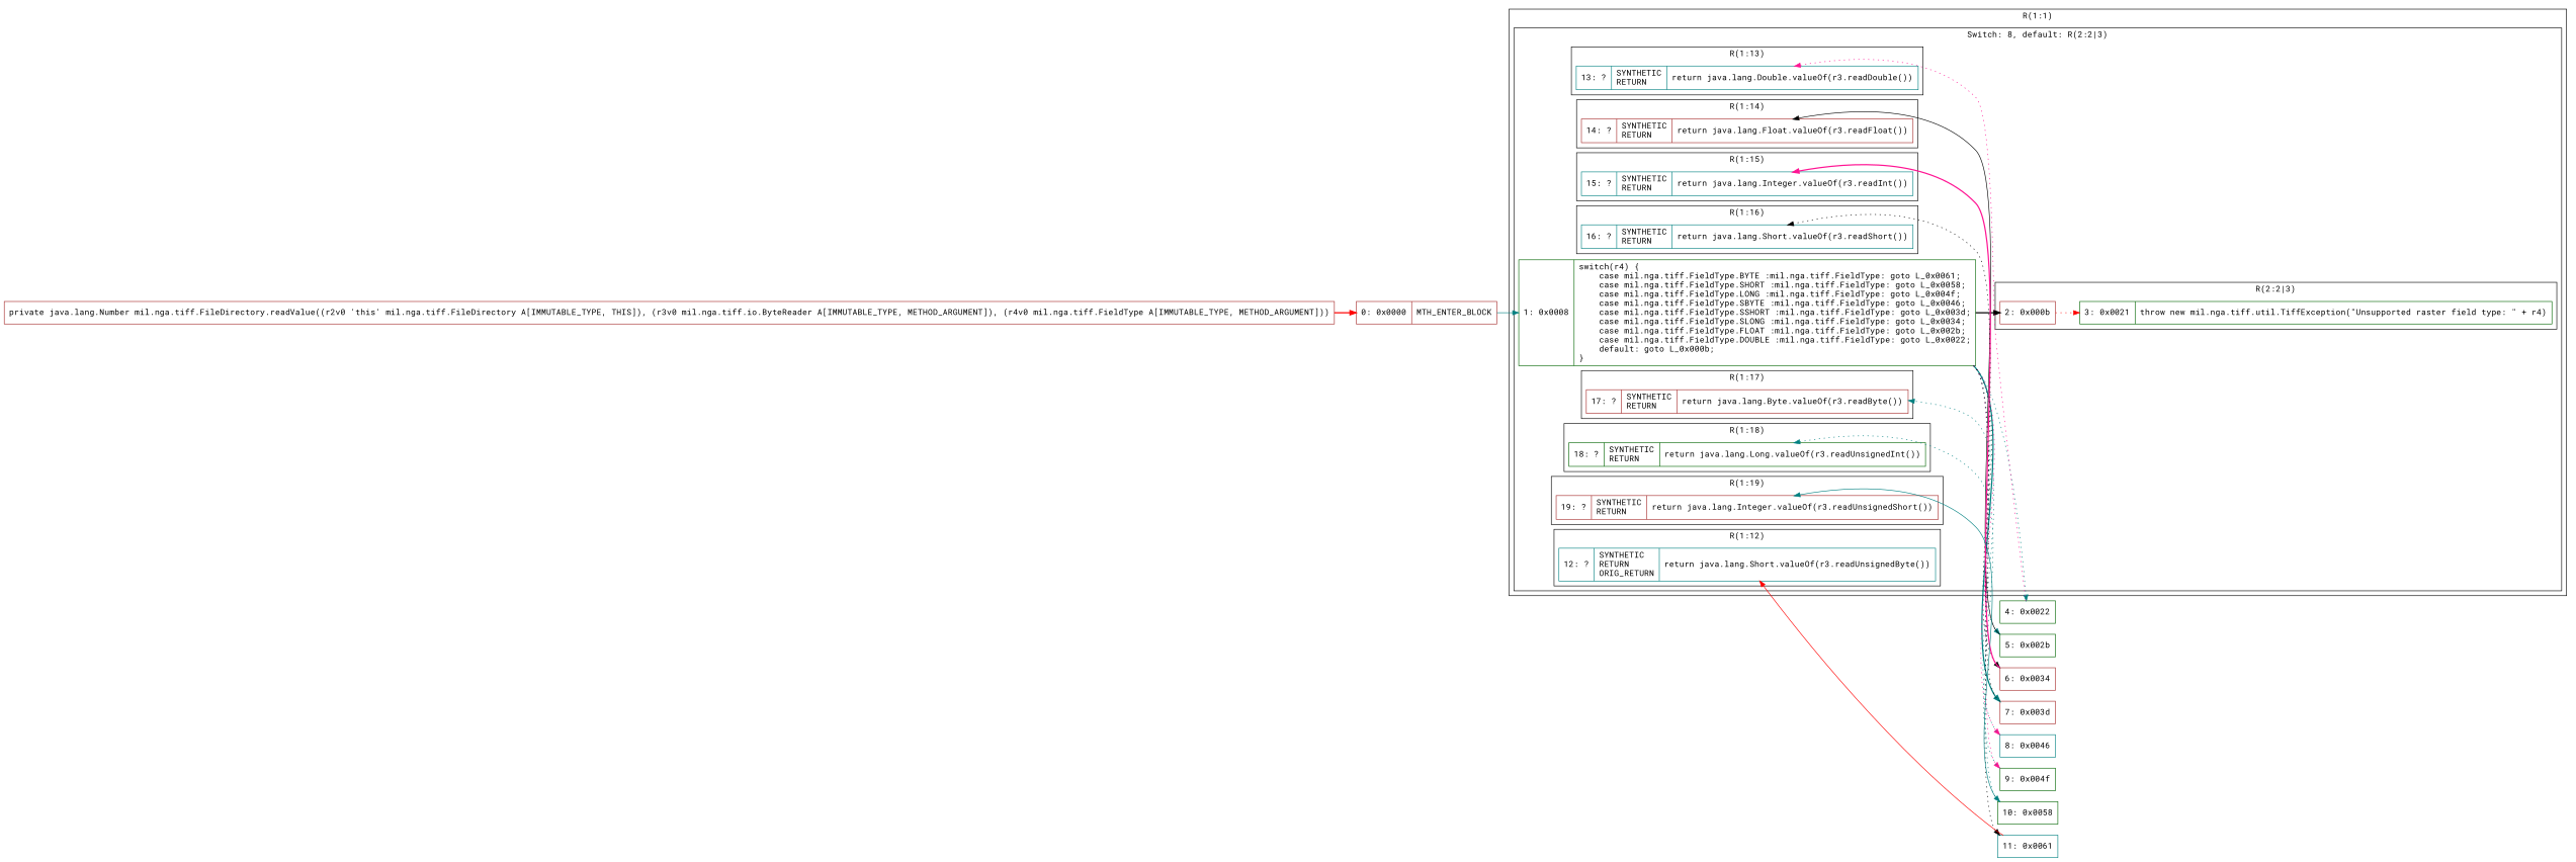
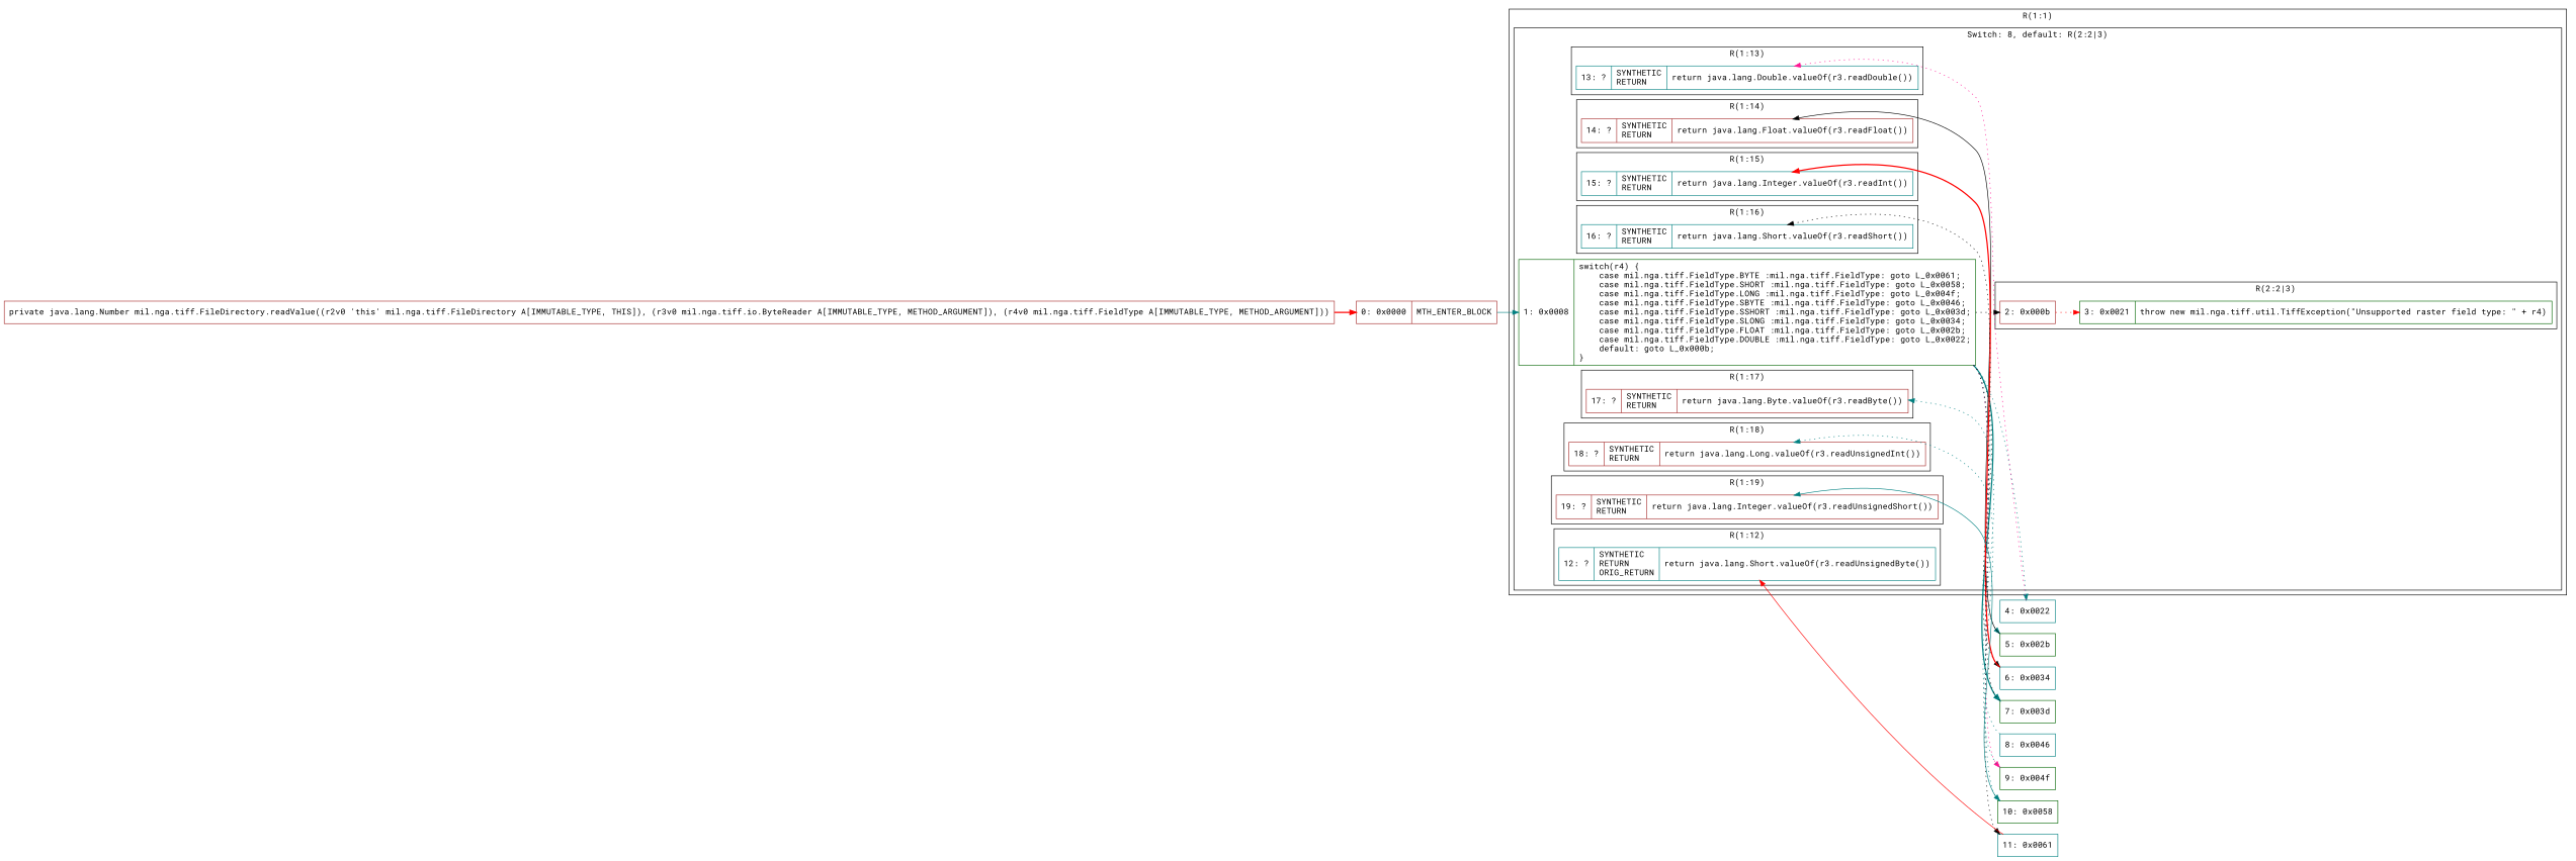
  digraph {
    fontname="Roboto Mono"
    rankdir=LR
    node [color=darkgreen fontname="Roboto Mono" shape=record]
    edge [color=teal fontname="Roboto Mono" style=dotted]
    n1 [color=teal label="{12\:\ ?|SYNTHETIC\lRETURN\lORIG_RETURN\l|return java.lang.Short.valueOf(r3.readUnsignedByte())\l}"]
    n2 [color=brown label="{19\:\ ?|SYNTHETIC\lRETURN\l|return java.lang.Integer.valueOf(r3.readUnsignedShort())\l}"]
-   n3 [label="{18\:\ ?|SYNTHETIC\lRETURN\l|return java.lang.Long.valueOf(r3.readUnsignedInt())\l}"]
+   n3 [color=brown label="{18\:\ ?|SYNTHETIC\lRETURN\l|return java.lang.Long.valueOf(r3.readUnsignedInt())\l}"]
    n4 [color=brown label="{17\:\ ?|SYNTHETIC\lRETURN\l|return java.lang.Byte.valueOf(r3.readByte())\l}"]
    n5 [color=teal label="{16\:\ ?|SYNTHETIC\lRETURN\l|return java.lang.Short.valueOf(r3.readShort())\l}"]
    n6 [color=teal label="{15\:\ ?|SYNTHETIC\lRETURN\l|return java.lang.Integer.valueOf(r3.readInt())\l}"]
    n7 [color=brown label="{14\:\ ?|SYNTHETIC\lRETURN\l|return java.lang.Float.valueOf(r3.readFloat())\l}"]
    n8 [color=teal label="{13\:\ ?|SYNTHETIC\lRETURN\l|return java.lang.Double.valueOf(r3.readDouble())\l}"]
    n9 [color=brown label="{2\:\ 0x000b}"]
    n10 [label="{3\:\ 0x0021|throw new mil.nga.tiff.util.TiffException(\"Unsupported raster field type: \" + r4)\l}"]
    n11 [label="{1\:\ 0x0008|switch(r4) \{\l    case mil.nga.tiff.FieldType.BYTE :mil.nga.tiff.FieldType: goto L_0x0061;\l    case mil.nga.tiff.FieldType.SHORT :mil.nga.tiff.FieldType: goto L_0x0058;\l    case mil.nga.tiff.FieldType.LONG :mil.nga.tiff.FieldType: goto L_0x004f;\l    case mil.nga.tiff.FieldType.SBYTE :mil.nga.tiff.FieldType: goto L_0x0046;\l    case mil.nga.tiff.FieldType.SSHORT :mil.nga.tiff.FieldType: goto L_0x003d;\l    case mil.nga.tiff.FieldType.SLONG :mil.nga.tiff.FieldType: goto L_0x0034;\l    case mil.nga.tiff.FieldType.FLOAT :mil.nga.tiff.FieldType: goto L_0x002b;\l    case mil.nga.tiff.FieldType.DOUBLE :mil.nga.tiff.FieldType: goto L_0x0022;\l    default: goto L_0x000b;\l\}\l}"]
-   n12 [label="{4\:\ 0x0022}"]
+   n12 [color=teal label="{4\:\ 0x0022}"]
    n13 [label="{5\:\ 0x002b}"]
-   n14 [color=brown label="{6\:\ 0x0034}"]
-   n15 [color=brown label="{7\:\ 0x003d}"]
+   n14 [color=teal label="{6\:\ 0x0034}"]
+   n15 [label="{7\:\ 0x003d}"]
    n16 [color=teal label="{8\:\ 0x0046}"]
    n17 [label="{9\:\ 0x004f}"]
    n18 [label="{10\:\ 0x0058}"]
    n19 [color=teal label="{11\:\ 0x0061}"]
    n20 [color=brown label="{0\:\ 0x0000|MTH_ENTER_BLOCK\l}"]
    n21 [color=brown label="{private java.lang.Number mil.nga.tiff.FileDirectory.readValue((r2v0 'this' mil.nga.tiff.FileDirectory A[IMMUTABLE_TYPE, THIS]), (r3v0 mil.nga.tiff.io.ByteReader A[IMMUTABLE_TYPE, METHOD_ARGUMENT]), (r4v0 mil.nga.tiff.FieldType A[IMMUTABLE_TYPE, METHOD_ARGUMENT])) }"]
    subgraph cluster_1 {
      label="R(1:1)"
      subgraph cluster_2 {
        label="Switch: 8, default: R(2:2|3)"
        n11
        subgraph cluster_3 {
          label="R(1:12)"
          n1
        }
        subgraph cluster_4 {
          label="R(1:19)"
          n2
        }
        subgraph cluster_5 {
          label="R(1:18)"
          n3
        }
        subgraph cluster_6 {
          label="R(1:17)"
          n4
        }
        subgraph cluster_7 {
          label="R(1:16)"
          n5
        }
        subgraph cluster_8 {
          label="R(1:15)"
          n6
        }
        subgraph cluster_9 {
          label="R(1:14)"
          n7
        }
        subgraph cluster_10 {
          label="R(1:13)"
          n8
        }
        subgraph cluster_11 {
          label="R(2:2|3)"
          n9
          n10
        }
      }
    }
    n9 -> n10 [color=red]
-   n11 -> n9 [color=black style=bold]
+   n11 -> n9 [color=black]
    n11 -> n12
    n11 -> n13
    n11 -> n14 [color=black]
    n11 -> n15 [style=bold]
-   n11 -> n16 [color=deeppink]
    n11 -> n17 [color=deeppink]
    n11 -> n18
    n11 -> n19 [color=black]
    n12 -> n8 [color=deeppink]
    n13 -> n7 [color=black style=solid]
-   n14 -> n6 [color=deeppink style=bold]
+   n14 -> n6 [color=red style=bold]
    n15 -> n5 [color=black]
    n16 -> n4
    n17 -> n3
    n18 -> n2 [style=solid]
    n19 -> n1 [color=red style=solid]
    n20 -> n11 [style=solid]
    n21 -> n20 [color=red style=bold]
  }
